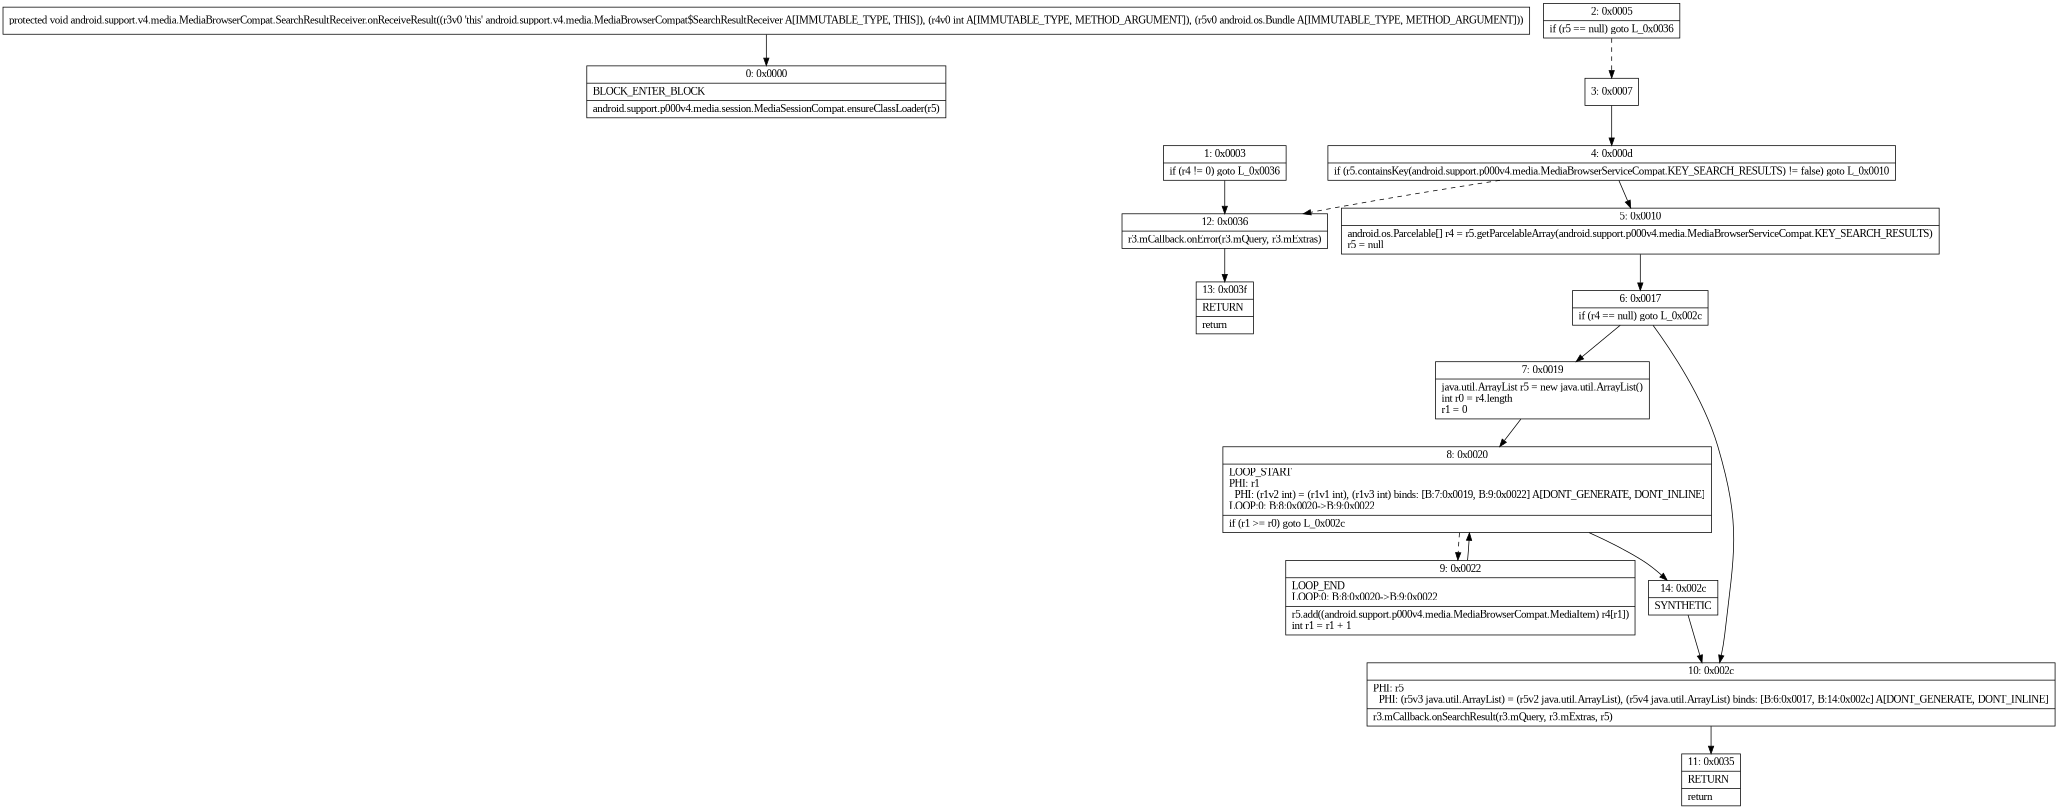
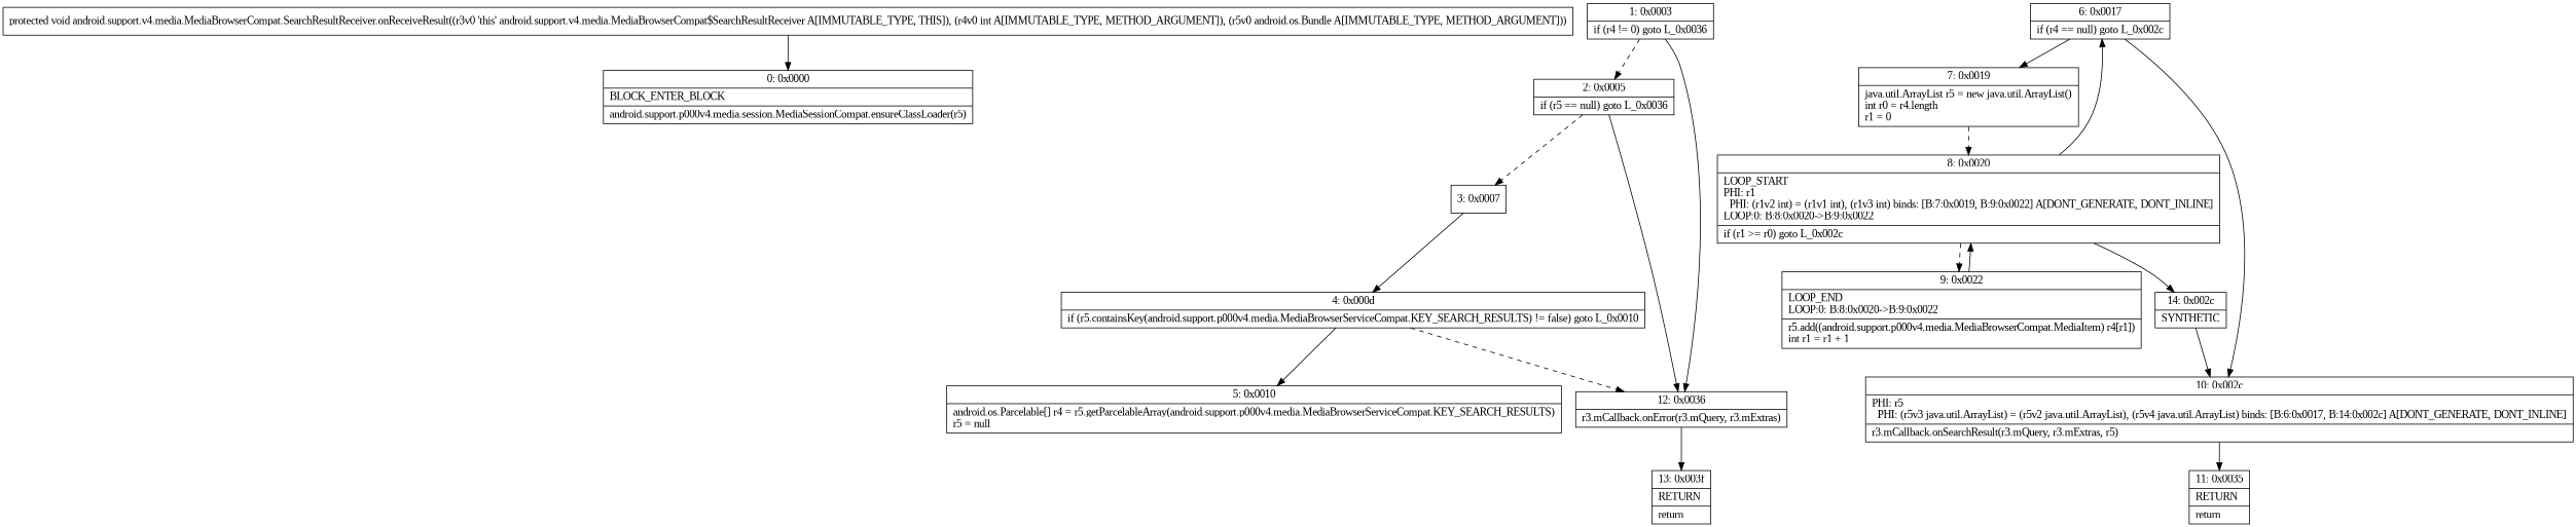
  digraph {
    fontname="Liberation Serif"
    node [fontname="Liberation Serif" shape=record]
    edge [fontname="Liberation Serif"]
    n1 [label="{0\:\ 0x0000|BLOCK_ENTER_BLOCK\l|android.support.p000v4.media.session.MediaSessionCompat.ensureClassLoader(r5)\l}"]
    n2 [label="{1\:\ 0x0003|if (r4 != 0) goto L_0x0036\l}"]
    n3 [label="{2\:\ 0x0005|if (r5 == null) goto L_0x0036\l}"]
    n4 [label="{12\:\ 0x0036|r3.mCallback.onError(r3.mQuery, r3.mExtras)\l}"]
    n5 [label="{3\:\ 0x0007}"]
    n6 [label="{13\:\ 0x003f|RETURN\l|return\l}"]
    n7 [label="{4\:\ 0x000d|if (r5.containsKey(android.support.p000v4.media.MediaBrowserServiceCompat.KEY_SEARCH_RESULTS) != false) goto L_0x0010\l}"]
    n8 [label="{5\:\ 0x0010|android.os.Parcelable[] r4 = r5.getParcelableArray(android.support.p000v4.media.MediaBrowserServiceCompat.KEY_SEARCH_RESULTS)\lr5 = null\l}"]
    n9 [label="{6\:\ 0x0017|if (r4 == null) goto L_0x002c\l}"]
    n10 [label="{7\:\ 0x0019|java.util.ArrayList r5 = new java.util.ArrayList()\lint r0 = r4.length\lr1 = 0\l}"]
    n11 [label="{10\:\ 0x002c|PHI: r5 \l  PHI: (r5v3 java.util.ArrayList) = (r5v2 java.util.ArrayList), (r5v4 java.util.ArrayList) binds: [B:6:0x0017, B:14:0x002c] A[DONT_GENERATE, DONT_INLINE]\l|r3.mCallback.onSearchResult(r3.mQuery, r3.mExtras, r5)\l}"]
    n12 [label="{8\:\ 0x0020|LOOP_START\lPHI: r1 \l  PHI: (r1v2 int) = (r1v1 int), (r1v3 int) binds: [B:7:0x0019, B:9:0x0022] A[DONT_GENERATE, DONT_INLINE]\lLOOP:0: B:8:0x0020\-\>B:9:0x0022\l|if (r1 \>= r0) goto L_0x002c\l}"]
    n13 [label="{11\:\ 0x0035|RETURN\l|return\l}"]
    n14 [label="{9\:\ 0x0022|LOOP_END\lLOOP:0: B:8:0x0020\-\>B:9:0x0022\l|r5.add((android.support.p000v4.media.MediaBrowserCompat.MediaItem) r4[r1])\lint r1 = r1 + 1\l}"]
    n15 [label="{14\:\ 0x002c|SYNTHETIC\l}"]
    n16 [label="{protected void android.support.v4.media.MediaBrowserCompat.SearchResultReceiver.onReceiveResult((r3v0 'this' android.support.v4.media.MediaBrowserCompat$SearchResultReceiver A[IMMUTABLE_TYPE, THIS]), (r4v0 int A[IMMUTABLE_TYPE, METHOD_ARGUMENT]), (r5v0 android.os.Bundle A[IMMUTABLE_TYPE, METHOD_ARGUMENT])) }"]
+   n2 -> n3 [style=dashed]
    n2 -> n4
+   n3 -> n4
    n3 -> n5 [style=dashed]
    n4 -> n6
    n5 -> n7
    n7 -> n4 [style=dashed]
    n7 -> n8
-   n8 -> n9
+   n12 -> n9
    n9 -> n10 [style=solid]
    n9 -> n11
-   n10 -> n12
+   n10 -> n12 [style=dashed]
    n11 -> n13
    n12 -> n14 [style=dashed]
    n12 -> n15
    n14 -> n12
    n15 -> n11
    n16 -> n1
  }
